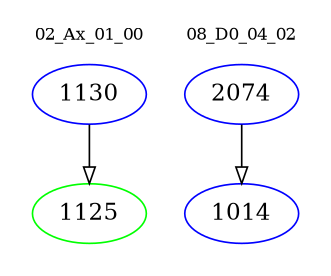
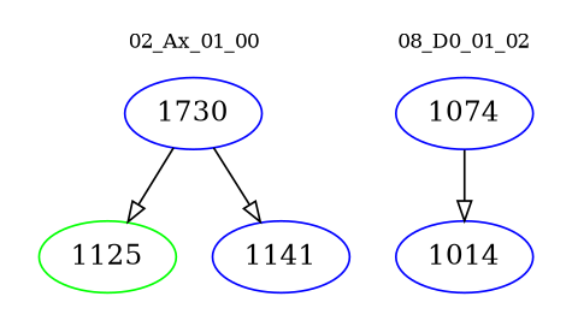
  digraph {
    node [color=blue]
    edge [arrowhead=onormal color=black]
-   n1 [label=1130]
+   n1 [label=1730]
    n2 [color=green label=1125]
-   n4 [label=2074]
+   n3 [label=1141]
+   n4 [label=1074]
    n5 [label=1014]
    subgraph cluster_1 {
      color=white
      fontsize=10
      label="02_Ax_01_00"
      n1
      n2
+     n3
    }
    subgraph cluster_2 {
      color=white
      fontsize=10
-     label="08_D0_04_02"
+     label="08_D0_01_02"
      n4
      n5
    }
    n1 -> n2
+   n1 -> n3
    n4 -> n5
  }
